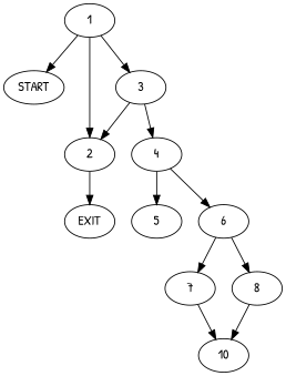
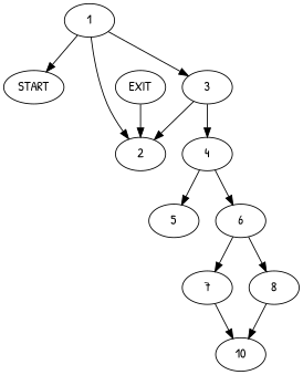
  digraph {
    fontname="Patrick Hand"
    node [fontname="Patrick Hand"]
    edge [fontname="Patrick Hand"]
    n1 [label=START]
    1
    2
    3
    n5 [label=EXIT]
    4
    5
    6
    7
    8
    10
    1 -> n1
    1 -> 2
    1 -> 3
-   2 -> n5
+   n5 -> 2
    3 -> 2
    3 -> 4
    4 -> 5
    4 -> 6
    6 -> 7
    6 -> 8
    7 -> 10
    8 -> 10
  }
